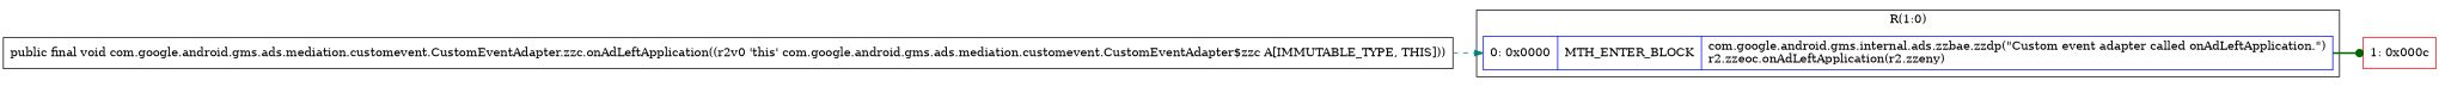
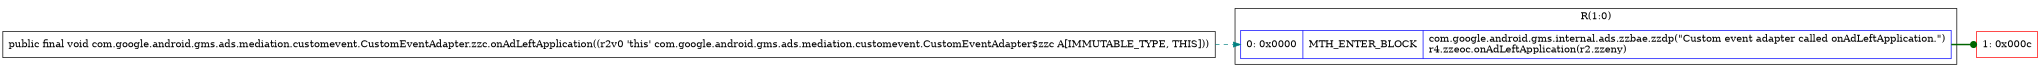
  digraph {
    rankdir=LR
    node [shape=record]
-   n1 [color=blue label="{0\:\ 0x0000|MTH_ENTER_BLOCK\l|com.google.android.gms.internal.ads.zzbae.zzdp(\"Custom event adapter called onAdLeftApplication.\")\lr2.zzeoc.onAdLeftApplication(r2.zzeny)\l}"]
+   n1 [color=blue label="{0\:\ 0x0000|MTH_ENTER_BLOCK\l|com.google.android.gms.internal.ads.zzbae.zzdp(\"Custom event adapter called onAdLeftApplication.\")\lr4.zzeoc.onAdLeftApplication(r2.zzeny)\l}"]
    n2 [color=red label="{1\:\ 0x000c}"]
    n3 [label="{public final void com.google.android.gms.ads.mediation.customevent.CustomEventAdapter.zzc.onAdLeftApplication((r2v0 'this' com.google.android.gms.ads.mediation.customevent.CustomEventAdapter$zzc A[IMMUTABLE_TYPE, THIS])) }"]
    subgraph cluster_1 {
      label="R(1:0)"
      n1
    }
    n1 -> n2 [color=darkgreen style=bold arrowhead=dot]
    n3 -> n1 [color=teal style=dashed arrowhead=normal]
  }
